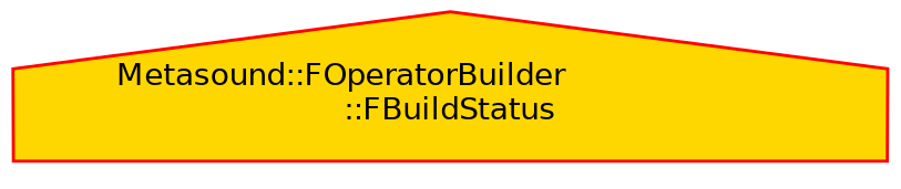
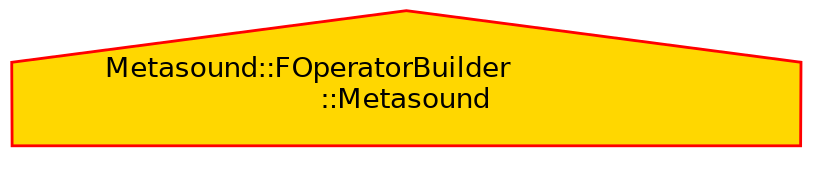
  digraph {
    rankdir=LR
-   n1 [color=red fillcolor=gold fontname=Helvetica fontsize=10 height=0.2 label="Metasound::FOperatorBuilder\l::FBuildStatus" shape=house style=filled width=0.4]
+   n1 [color=red fillcolor=gold fontname=Helvetica fontsize=10 height=0.2 label="Metasound::FOperatorBuilder\l::Metasound" shape=house style=filled width=0.4]
  }
